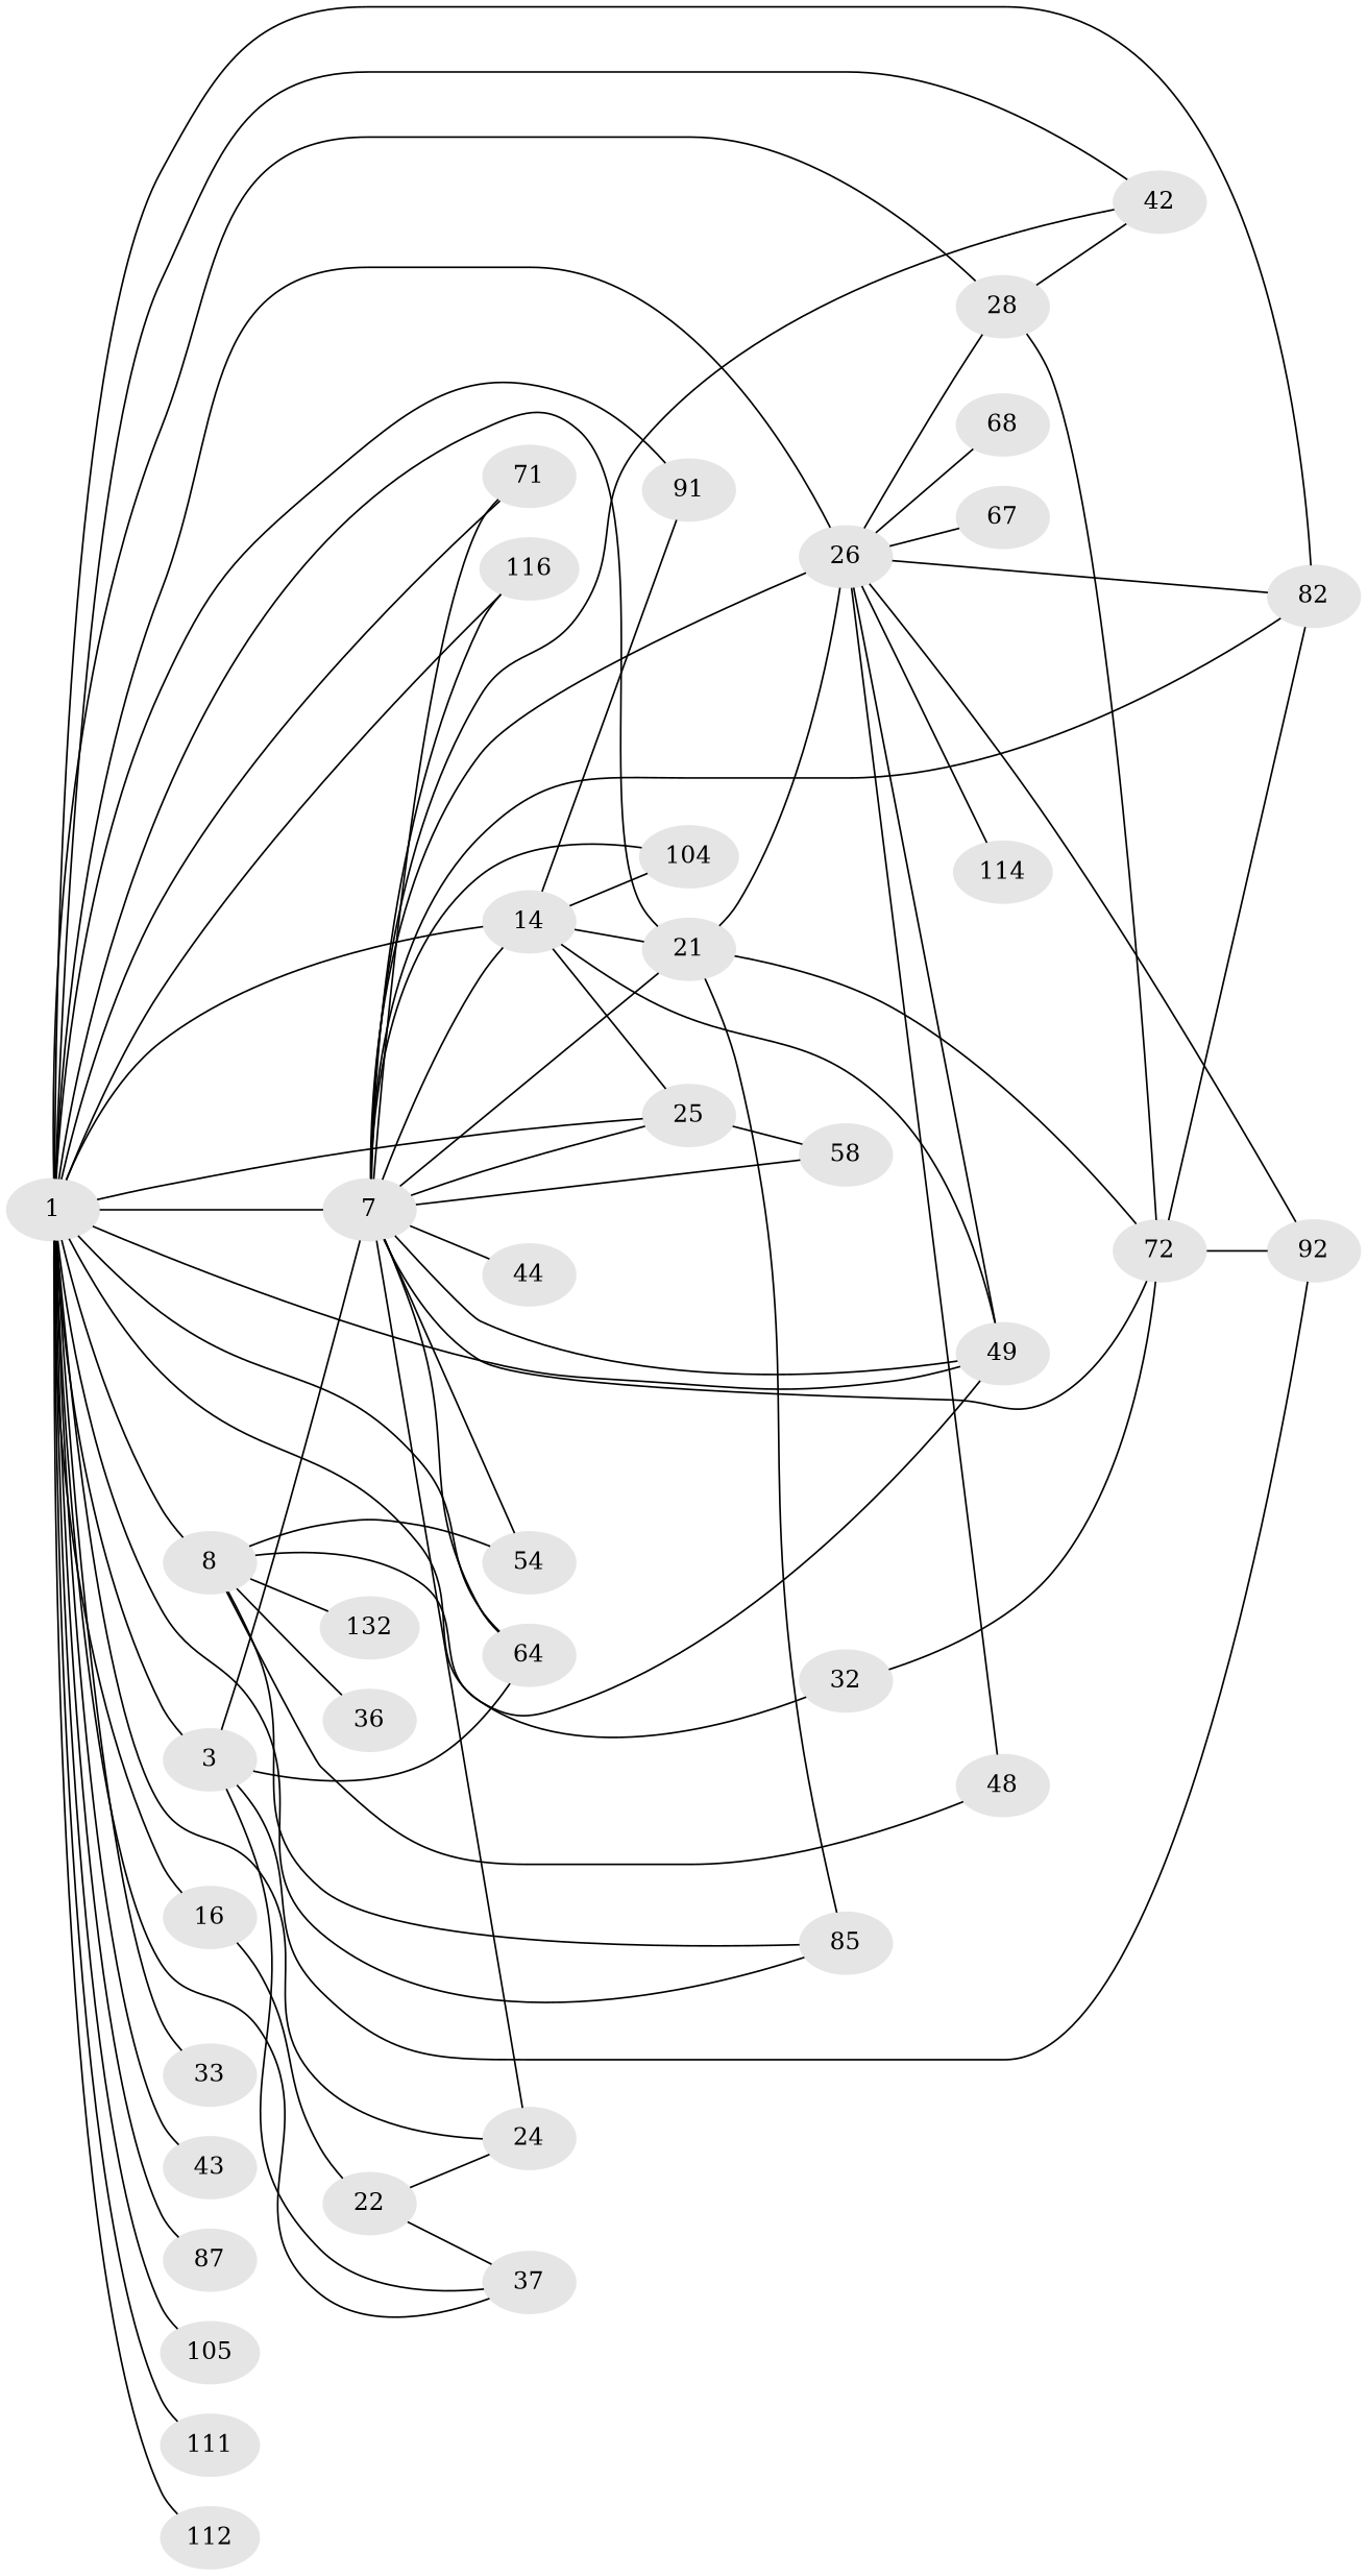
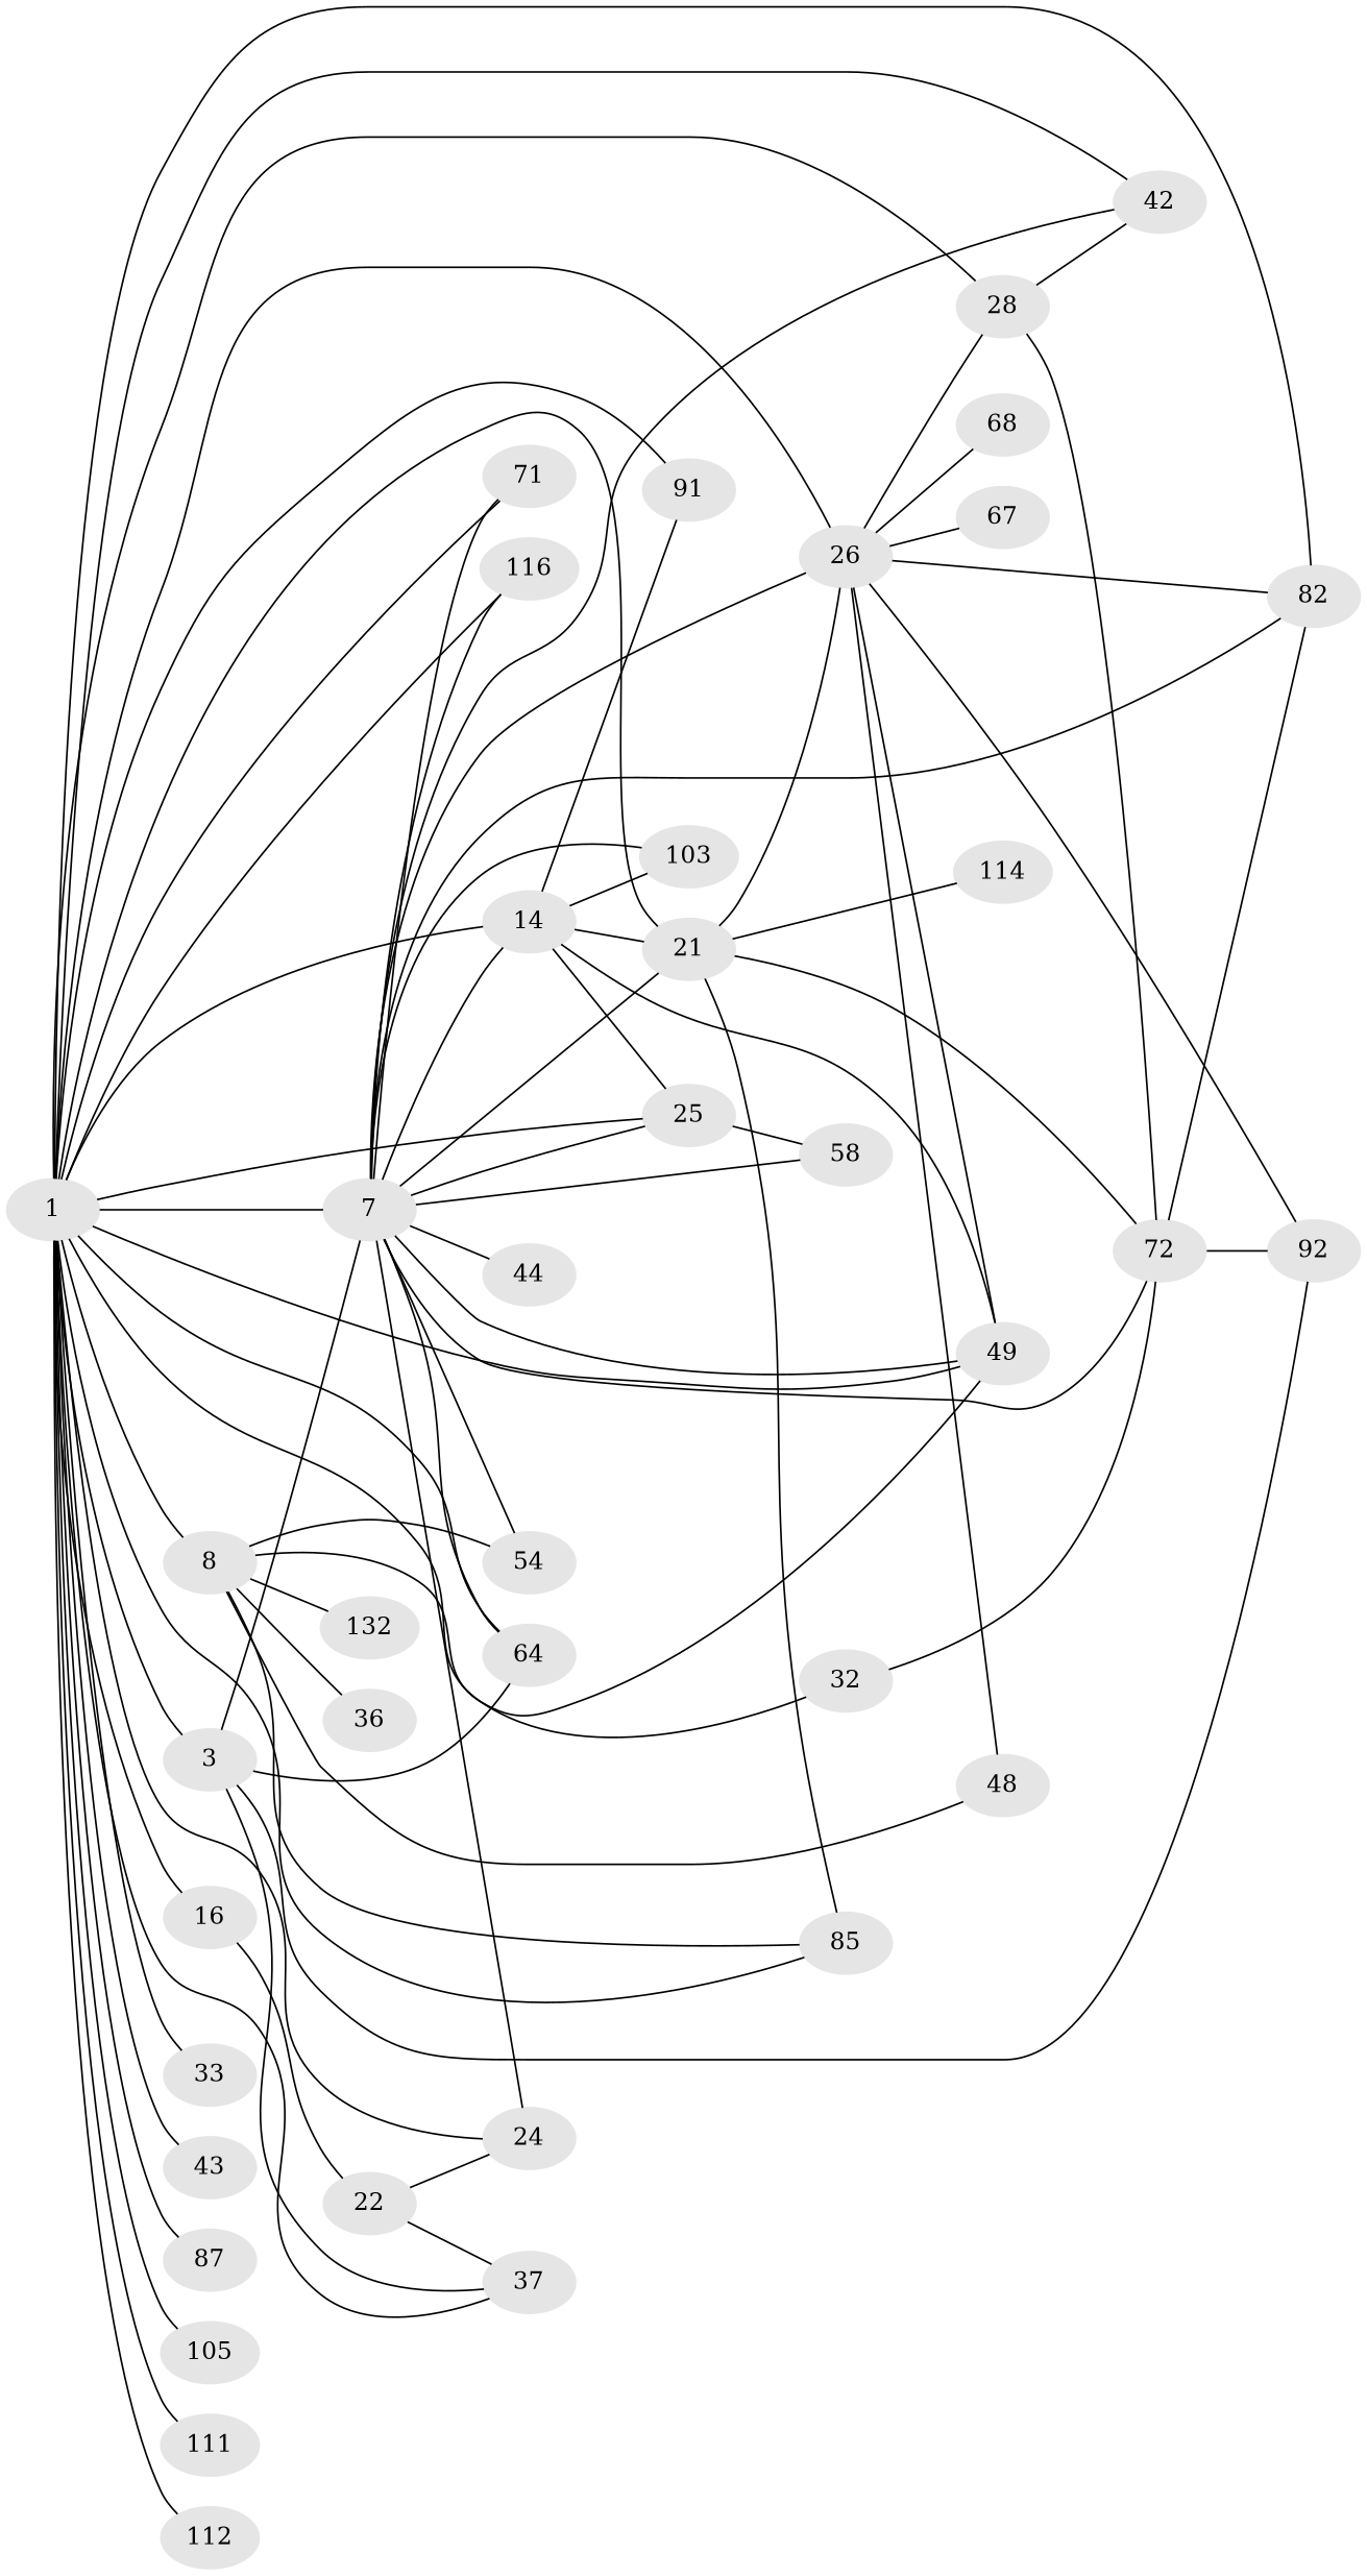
  graph {
    rankdir=LR
    node [color=gray90 style=filled]
    1 [super="+75+45+127+41+38+2"]
    3 [super="+97+95+18"]
    7 [super="+52+10"]
    8 [super="+40+34+31+61+13"]
    14 [super="+15"]
    16
    21 [super="+73+86+23"]
    24 [super="+59"]
    26 [super="+83+39+27"]
    28 [super="+122"]
    32
    33
    37
    42
    43
    49 [super="+56+55+74"]
    64 [super="+107+78"]
    71
    82 [super="+115+106"]
    85
    87
    91 [super="+102"]
    105
    111
    112
    116
    25
    92 [super="+108"]
    44
    54 [super="+100"]
    58
    72 [super="+121"]
-   103 [label=104]
+   103
    36 [super="+89"]
    48
    132
    22 [super="+47"]
    114
    67
    68
    1 -- 3 [weight=3]
    1 -- 7 [weight=4]
    1 -- 8 [weight=4]
    1 -- 14 [weight=2]
    1 -- 16
    1 -- 21 [weight=3]
    1 -- 24
    1 -- 26 [weight=5]
    1 -- 28
    1 -- 32
    1 -- 33 [weight=2]
    1 -- 37
    1 -- 42
    1 -- 43
    1 -- 49
    1 -- 64
    1 -- 71
    1 -- 82 [weight=2]
    1 -- 85
    1 -- 87
    1 -- 91
    1 -- 105
    1 -- 111
    1 -- 112
    1 -- 116
    1 -- 25
    3 -- 7 [weight=2]
    3 -- 37
    3 -- 64
    3 -- 92
    7 -- 14
    7 -- 21
    7 -- 24
    7 -- 26
    7 -- 42
    7 -- 49
    7 -- 64
    7 -- 71
    7 -- 82
    7 -- 116
    7 -- 25
    7 -- 44
    7 -- 54
    7 -- 58
    7 -- 72 [weight=2]
    7 -- 103
    8 -- 49
    8 -- 85
    8 -- 54
    8 -- 36
    8 -- 48
    8 -- 132
    14 -- 21
    14 -- 49
    14 -- 91
    14 -- 25
    14 -- 103
    16 -- 22
    21 -- 26
    21 -- 85
    21 -- 72
-   26 -- 114
+   21 -- 114
    26 -- 28
    26 -- 49
    26 -- 82 [weight=2]
    26 -- 92
    26 -- 48
    26 -- 67
    26 -- 68
    28 -- 42
    28 -- 72
    32 -- 72
    25 -- 58
    72 -- 82
    72 -- 92
    22 -- 24
    22 -- 37
  }
